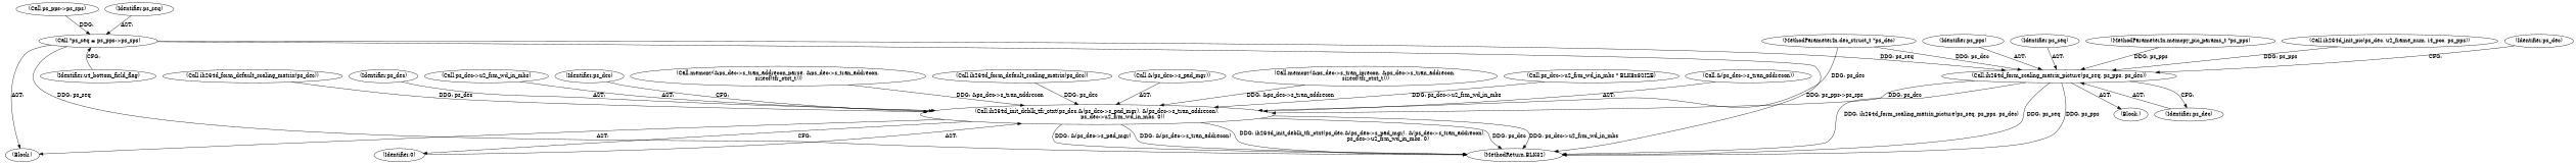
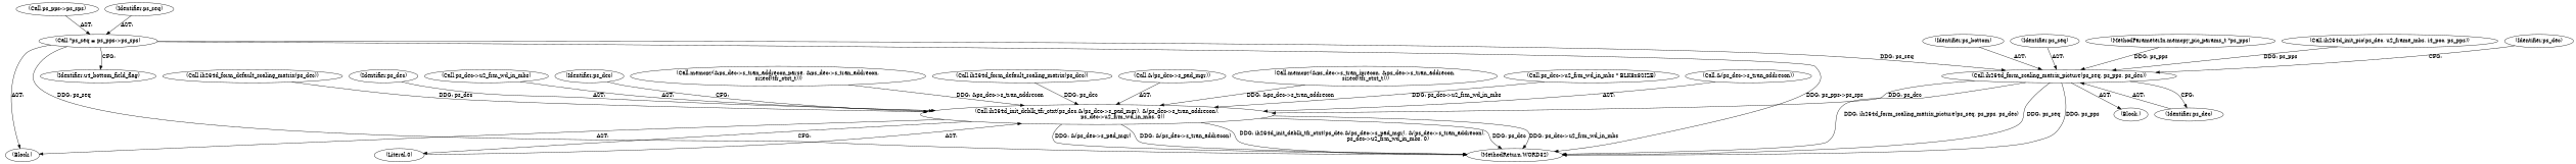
  digraph {
    n1 [label="(Call,*ps_seq = ps_pps->ps_sps)"]
    n2 [label="(Call,ih264d_form_scaling_matrix_picture(ps_seq, ps_pps, ps_dec))"]
    n3 [label="(Block,)"]
-   n4 [label="(MethodReturn,BLK32)"]
+   n4 [label="(MethodReturn,WORD32)"]
    n5 [label="(Call,ih264d_init_deblk_tfr_ctxt(ps_dec,&(ps_dec->s_pad_mgr), &(ps_dec->s_tran_addrecon),\n                               ps_dec->u2_frm_wd_in_mbs, 0))"]
    n6 [label="(Identifier,ps_dec)"]
    n7 [label="(Block,)"]
    n8 [label="(Call,ps_pps->ps_sps)"]
-   n9 [label="(Identifier,0)"]
+   n9 [label="(Literal,0)"]
    n10 [label="(Identifier,ps_seq)"]
    n11 [label="(Call,memcpy(&ps_dec->s_tran_iprecon, &ps_dec->s_tran_addrecon,\n sizeof(tfr_ctxt_t)))"]
    n12 [label="(Call,ps_dec->u2_frm_wd_in_mbs * BLK8x8SIZE)"]
    n13 [label="(Identifier,u4_bottom_field_flag)"]
    n14 [label="(Call,&(ps_dec->s_tran_addrecon))"]
    n15 [label="(Call,ih264d_form_default_scaling_matrix(ps_dec))"]
    n16 [label="(Identifier,ps_dec)"]
    n17 [label="(Identifier,ps_seq)"]
    n18 [label="(MethodParameterIn,memcpy_pic_params_t *ps_pps)"]
    n19 [label="(Call,ps_dec->u2_frm_wd_in_mbs)"]
    n20 [label="(Identifier,ps_dec)"]
-   n21 [label="(Call,ih264d_init_pic(ps_dec, u2_frame_num, i4_poc, ps_pps))"]
+   n21 [label="(Call,ih264d_init_pic(ps_dec, u2_frame_mbs, i4_poc, ps_pps))"]
    n22 [label="(Identifier,ps_dec)"]
    n23 [label="(Call,memcpy(&ps_dec->s_tran_addrecon_parse, &ps_dec->s_tran_addrecon,\n sizeof(tfr_ctxt_t)))"]
-   n24 [label="(MethodParameterIn,dec_struct_t *ps_dec)"]
-   n25 [label="(Identifier,ps_pps)"]
+   n25 [label="(Identifier,ps_bottom)"]
    n26 [label="(Call,ih264d_form_default_scaling_matrix(ps_dec))"]
    n27 [label="(Call,&(ps_dec->s_pad_mgr))"]
    n1 -> n2 [label="DDG: ps_seq"]
    n1 -> n3 [label="AST: "]
    n1 -> n4 [label="DDG: ps_pps->ps_sps"]
    n1 -> n4 [label="DDG: ps_seq"]
    n2 -> n4 [label="DDG: ps_pps"]
    n2 -> n4 [label="DDG: ih264d_form_scaling_matrix_picture(ps_seq, ps_pps, ps_dec)"]
    n2 -> n4 [label="DDG: ps_seq"]
    n2 -> n5 [label="DDG: ps_dec"]
    n2 -> n6 [label="CFG: "]
    n2 -> n7 [label="AST: "]
    n5 -> n3 [label="AST: "]
    n5 -> n4 [label="DDG: ps_dec->u2_frm_wd_in_mbs"]
    n5 -> n4 [label="DDG: &(ps_dec->s_pad_mgr)"]
    n5 -> n4 [label="DDG: &(ps_dec->s_tran_addrecon)"]
    n5 -> n4 [label="DDG: ih264d_init_deblk_tfr_ctxt(ps_dec,&(ps_dec->s_pad_mgr), &(ps_dec->s_tran_addrecon),\n                               ps_dec->u2_frm_wd_in_mbs, 0)"]
    n5 -> n4 [label="DDG: ps_dec"]
    n5 -> n9 [label="CFG: "]
    n6 -> n2 [label="AST: "]
-   n8 -> n1 [label="DDG: "]
+   n8 -> n1 [label="AST: "]
    n9 -> n5 [label="AST: "]
    n10 -> n2 [label="AST: "]
    n11 -> n5 [label="DDG: &ps_dec->s_tran_addrecon"]
    n12 -> n5 [label="DDG: ps_dec->u2_frm_wd_in_mbs"]
-   n13 -> n1 [label="CFG: "]
+   n1 -> n13 [label="CFG: "]
    n14 -> n5 [label="AST: "]
    n15 -> n5 [label="DDG: ps_dec"]
    n16 -> n5 [label="AST: "]
    n17 -> n1 [label="AST: "]
    n18 -> n2 [label="DDG: ps_pps"]
    n19 -> n5 [label="AST: "]
    n20 -> n5 [label="CFG: "]
    n21 -> n2 [label="DDG: ps_pps"]
    n22 -> n2 [label="CFG: "]
    n23 -> n5 [label="DDG: &ps_dec->s_tran_addrecon"]
-   n24 -> n2 [label="DDG: ps_dec"]
-   n24 -> n5 [label="DDG: ps_dec"]
    n25 -> n2 [label="AST: "]
    n26 -> n5 [label="DDG: ps_dec"]
    n27 -> n5 [label="AST: "]
  }
